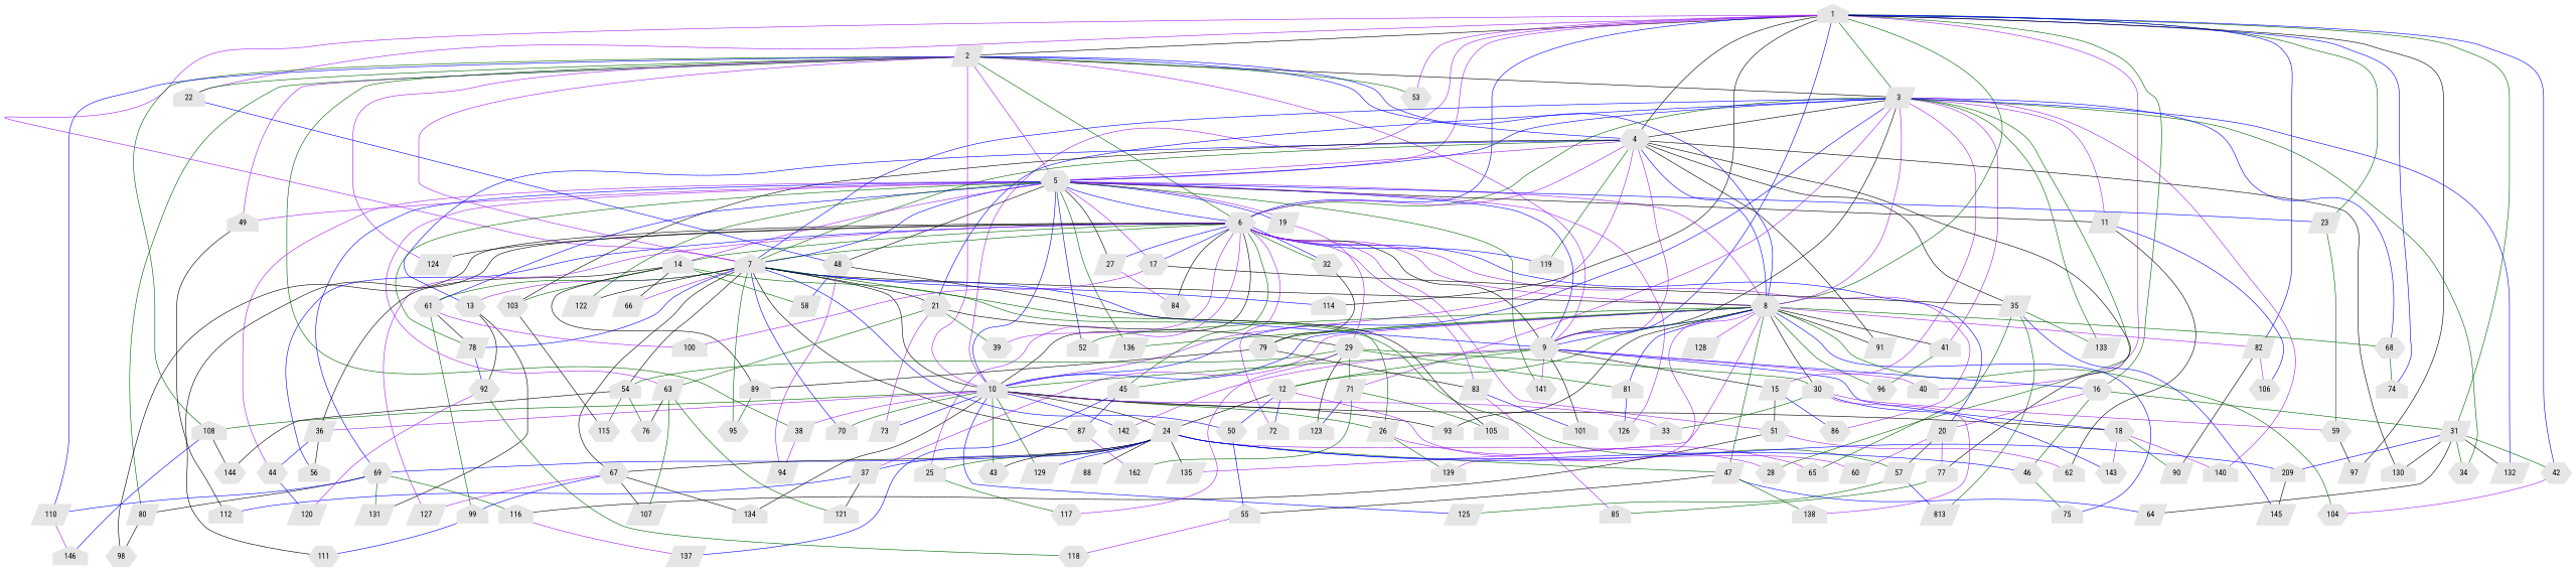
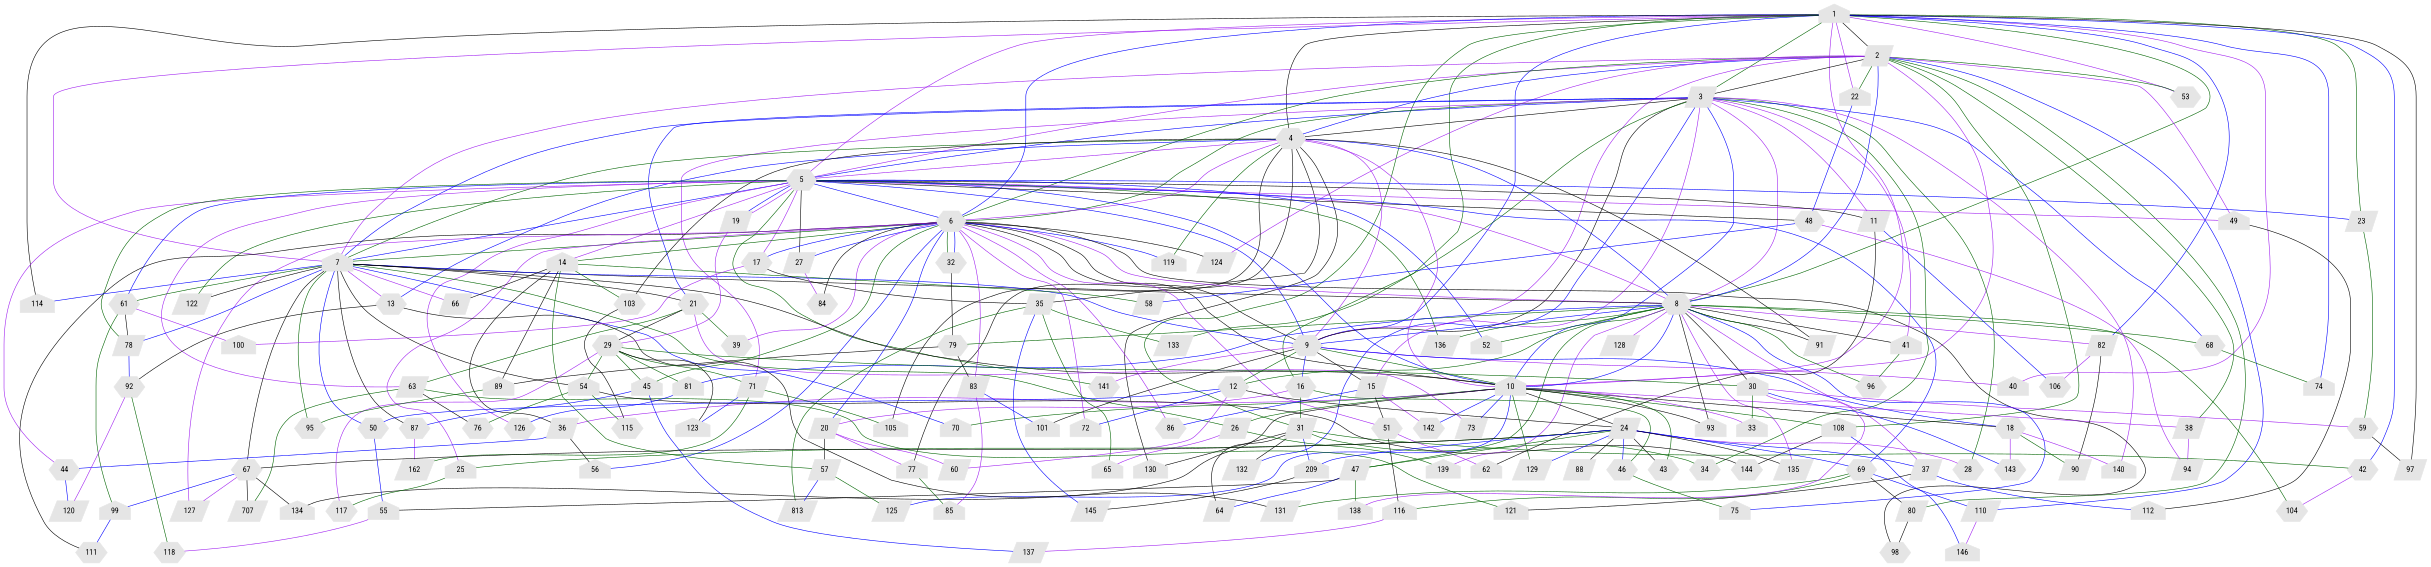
  graph {
    fontname="Roboto Condensed"
    node [color=gray90 fontname="Roboto Condensed" shape=parallelogram style=filled]
    edge [color=darkgreen fontname="Roboto Condensed"]
    1 [shape=house]
    2
    3
    4 [shape=hexagon]
    5 [shape=hexagon]
    6 [shape=hexagon]
    7 [shape=house]
    8 [shape=hexagon]
    9 [shape=hexagon]
    10 [shape=house]
    16 [shape=hexagon]
    22 [shape=house]
    23
    31
    40 [shape=house]
    42 [shape=hexagon]
    53 [shape=hexagon]
    74 [shape=house]
    82
    97
    114 [shape=house]
    38
    49 [shape=house]
    80
    108 [shape=house]
    110
    124
    11
    15
    21 [shape=hexagon]
    28 [shape=hexagon]
    34 [shape=hexagon]
    41 [shape=house]
    68 [shape=hexagon]
    71
    132
    133
    140 [shape=house]
    13 [shape=hexagon]
    35
    77 [shape=house]
    91
    103 [shape=hexagon]
    105 [shape=house]
    119 [shape=house]
    130 [shape=house]
    14 [shape=house]
    17 [shape=hexagon]
    19
    27
    44 [shape=hexagon]
    48 [shape=hexagon]
    52 [shape=house]
    61 [shape=hexagon]
    63
    69 [shape=hexagon]
    78
    122
    126 [shape=hexagon]
    136
    141 [shape=hexagon]
    20
    25 [shape=house]
    32 [shape=hexagon]
    39 [shape=hexagon]
    45 [shape=house]
    51 [shape=hexagon]
    56 [shape=house]
    72 [shape=house]
    83
    84 [shape=hexagon]
    86 [shape=hexagon]
    98 [shape=hexagon]
    111 [shape=hexagon]
    127
    26
    50 [shape=hexagon]
    54 [shape=house]
    66
    67 [shape=hexagon]
    70 [shape=house]
    87 [shape=hexagon]
    95 [shape=hexagon]
    12 [shape=hexagon]
    30 [shape=house]
    37
    47
    75 [shape=house]
    79 [shape=hexagon]
    81 [shape=house]
    93 [shape=house]
    96 [shape=hexagon]
    104 [shape=hexagon]
    128
    135
    139 [shape=house]
    18 [shape=hexagon]
    101 [shape=house]
    142 [shape=hexagon]
    24
    33 [shape=house]
    36
    43 [shape=hexagon]
    73
    125
    129
    134 [shape=house]
    46 [shape=hexagon]
    59 [shape=hexagon]
    n110 [label=209 shape=house]
    64
    106 [shape=hexagon]
    90
    94
    112 [shape=house]
    144 [shape=hexagon]
    146 [shape=house]
    62 [shape=house]
    29 [shape=hexagon]
    123 [shape=house]
    n121 [label=162]
    92 [shape=hexagon]
    131
    65 [shape=house]
    n125 [label=813]
    145
    85 [shape=house]
    115 [shape=hexagon]
    57
    58
    89 [shape=house]
    100 [shape=house]
    120
    99 [shape=house]
    121 [shape=house]
    76 [shape=hexagon]
-   107
+   107 [label=707]
    116 [shape=house]
    60
    117 [shape=hexagon]
    137
    55 [shape=house]
    143 [shape=hexagon]
    138 [shape=house]
    88
    118 [shape=hexagon]
    1 -- 2 [color=black]
    1 -- 3
    1 -- 4 [color=black]
    1 -- 5 [color=purple]
    1 -- 6 [color=blue]
    1 -- 7 [color=purple]
    1 -- 8
    1 -- 9 [color=blue]
    1 -- 10 [color=purple]
    1 -- 16
    1 -- 22 [color=purple]
    1 -- 23
    1 -- 31
    1 -- 40 [color=purple]
    1 -- 42 [color=blue]
    1 -- 53 [color=purple]
    1 -- 74 [color=blue]
    1 -- 82 [color=blue]
    1 -- 97 [color=black]
    1 -- 114 [color=black]
    2 -- 3 [color=black]
    2 -- 4 [color=blue]
    2 -- 5 [color=purple]
    2 -- 6
    2 -- 7 [color=purple]
    2 -- 8 [color=blue]
    2 -- 9 [color=purple]
    2 -- 10 [color=purple]
    2 -- 22
    2 -- 53
    2 -- 38
    2 -- 49 [color=purple]
    2 -- 80
    2 -- 108
    2 -- 110 [color=blue]
    2 -- 124 [color=purple]
    3 -- 4 [color=black]
    3 -- 5 [color=blue]
    3 -- 6
    3 -- 7 [color=blue]
    3 -- 8 [color=purple]
    3 -- 9 [color=black]
    3 -- 10 [color=blue]
    3 -- 11 [color=purple]
    3 -- 15 [color=purple]
    3 -- 21 [color=blue]
    3 -- 28
    3 -- 34
    3 -- 41 [color=purple]
    3 -- 68 [color=blue]
    3 -- 71 [color=purple]
    3 -- 132 [color=blue]
    3 -- 133
    3 -- 140 [color=purple]
    4 -- 5 [color=purple]
    4 -- 6 [color=purple]
    4 -- 7
    4 -- 8 [color=blue]
    4 -- 9 [color=purple]
    4 -- 10 [color=purple]
    4 -- 13 [color=blue]
    4 -- 35 [color=black]
    4 -- 77 [color=black]
    4 -- 91 [color=black]
    4 -- 103 [color=black]
-   48 -- 105 [color=black]
+   4 -- 105 [color=black]
    4 -- 119
    4 -- 130 [color=black]
    5 -- 6 [color=blue]
    5 -- 7 [color=blue]
    5 -- 8 [color=purple]
    5 -- 9 [color=blue]
    5 -- 10 [color=blue]
    5 -- 23 [color=blue]
    5 -- 49 [color=purple]
    5 -- 11 [color=black]
    5 -- 14 [color=purple]
    5 -- 17 [color=purple]
    5 -- 19 [color=blue]
    5 -- 19 [color=purple]
    5 -- 27 [color=black]
    5 -- 44 [color=purple]
    5 -- 48 [color=black]
    5 -- 52 [color=blue]
    5 -- 61 [color=blue]
    5 -- 63 [color=purple]
    5 -- 69 [color=blue]
    5 -- 78
    5 -- 122
    5 -- 126 [color=purple]
    5 -- 136
    5 -- 141
    6 -- 7
    6 -- 8 [color=purple]
    6 -- 9 [color=black]
    6 -- 10 [color=black]
    6 -- 124 [color=black]
    6 -- 119 [color=blue]
    6 -- 14
    6 -- 17 [color=blue]
    6 -- 27 [color=blue]
    6 -- 20 [color=blue]
    6 -- 25 [color=purple]
    6 -- 32
    6 -- 32 [color=blue]
    6 -- 39 [color=purple]
    6 -- 45
    6 -- 51 [color=purple]
    6 -- 56 [color=blue]
    6 -- 72 [color=purple]
    6 -- 83 [color=purple]
    6 -- 84 [color=black]
    6 -- 86 [color=purple]
    6 -- 98 [color=black]
    6 -- 111 [color=black]
    6 -- 127 [color=purple]
    7 -- 8 [color=black]
    7 -- 9 [color=blue]
    7 -- 10 [color=black]
    7 -- 114 [color=blue]
    7 -- 21 [color=black]
    7 -- 13 [color=purple]
    7 -- 61
    7 -- 78 [color=blue]
    7 -- 122 [color=black]
    7 -- 26
    7 -- 50 [color=blue]
    7 -- 54 [color=black]
    7 -- 66 [color=purple]
    7 -- 67 [color=black]
    7 -- 70 [color=blue]
    7 -- 87 [color=black]
    7 -- 95
    8 -- 9 [color=blue]
    8 -- 10 [color=blue]
    8 -- 82 [color=purple]
    8 -- 41 [color=black]
    8 -- 68
    8 -- 91 [color=black]
    8 -- 52
    8 -- 136
    8 -- 12
    8 -- 30 [color=black]
    8 -- 37 [color=purple]
    8 -- 47
    8 -- 75 [color=blue]
    8 -- 79
    8 -- 81 [color=blue]
    8 -- 93 [color=black]
    8 -- 96
    8 -- 104
    8 -- 128 [color=purple]
    8 -- 135 [color=purple]
    8 -- 139 [color=purple]
    9 -- 10
    9 -- 16 [color=blue]
    9 -- 40 [color=purple]
    9 -- 15 [color=black]
    9 -- 141 [color=purple]
    9 -- 12
    9 -- 18 [color=blue]
    9 -- 101 [color=black]
-   9 -- 142 [color=purple]
+   15 -- 142 [color=purple]
    10 -- 38 [color=purple]
    10 -- 108
    10 -- 26
    10 -- 70
    10 -- 93 [color=black]
    10 -- 18 [color=black]
    10 -- 142 [color=blue]
    10 -- 24 [color=black]
    10 -- 33 [color=purple]
    10 -- 36 [color=purple]
    10 -- 43
    10 -- 73 [color=blue]
    10 -- 125 [color=blue]
    10 -- 129
    10 -- 134 [color=black]
    16 -- 31
    16 -- 20 [color=purple]
    16 -- 46
    22 -- 48 [color=blue]
    23 -- 59
    31 -- 42
    31 -- 34
    31 -- 132 [color=black]
    31 -- 130 [color=black]
    31 -- n110 [color=blue]
    31 -- 64 [color=black]
    42 -- 104 [color=purple]
    82 -- 106 [color=purple]
    82 -- 90 [color=black]
    38 -- 94 [color=purple]
    49 -- 112 [color=black]
    80 -- 98 [color=black]
    108 -- 144 [color=black]
    108 -- 146 [color=blue]
    110 -- 146 [color=purple]
    11 -- 106 [color=blue]
    11 -- 62 [color=black]
    15 -- 51 [color=black]
    15 -- 86 [color=blue]
    21 -- 63
    21 -- 39
    21 -- 73 [color=purple]
    21 -- 29 [color=black]
    41 -- 96
    68 -- 74
    71 -- 105
    71 -- 123 [color=blue]
    71 -- n121
    13 -- 92 [color=black]
    13 -- 131 [color=black]
    35 -- 133
    35 -- 65
    35 -- n125
    35 -- 145 [color=blue]
    77 -- 85
    103 -- 115 [color=black]
    14 -- 103
    14 -- 66 [color=black]
    14 -- 36 [color=black]
    14 -- 57
    14 -- 58
    14 -- 89 [color=black]
    17 -- 35 [color=black]
    17 -- 100 [color=purple]
    19 -- 29 [color=purple]
    27 -- 84 [color=purple]
    44 -- 120 [color=blue]
    48 -- 94 [color=purple]
    48 -- 58 [color=blue]
    61 -- 78 [color=black]
    61 -- 100 [color=purple]
    61 -- 99
    63 -- 121
    63 -- 76 [color=black]
    63 -- 107
    69 -- 80 [color=black]
    69 -- 110 [color=blue]
    69 -- 131
    69 -- 116
    78 -- 92 [color=blue]
    20 -- 77 [color=purple]
    20 -- 57 [color=black]
    20 -- 60 [color=purple]
    25 -- 117
    32 -- 79 [color=black]
    45 -- 87 [color=blue]
    45 -- 137 [color=blue]
    51 -- 62 [color=purple]
    51 -- 116 [color=black]
    83 -- 101 [color=blue]
    83 -- 85 [color=purple]
    26 -- 139
    26 -- 65 [color=purple]
    50 -- 55 [color=blue]
    54 -- 144 [color=black]
    54 -- 115
    54 -- 76
    67 -- 127 [color=purple]
    67 -- 134 [color=black]
    67 -- 99 [color=blue]
    67 -- 107 [color=black]
    87 -- n121 [color=purple]
    12 -- 72 [color=blue]
    12 -- 50 [color=blue]
    12 -- 24 [color=black]
    12 -- 60 [color=purple]
    30 -- 33
    30 -- 59 [color=purple]
    30 -- 143 [color=blue]
    30 -- 138 [color=purple]
    37 -- 112 [color=blue]
    37 -- 121 [color=black]
    47 -- 64 [color=blue]
    47 -- 55 [color=black]
    47 -- 138
    79 -- 83 [color=black]
    79 -- 89 [color=black]
    81 -- 126 [color=blue]
    18 -- 140 [color=purple]
    18 -- 90
    18 -- 143 [color=purple]
    24 -- 28 [color=purple]
    24 -- 69 [color=blue]
    24 -- 25
    24 -- 67 [color=black]
    24 -- 37 [color=blue]
    24 -- 47
    24 -- 135 [color=black]
    24 -- 43 [color=black]
    24 -- 129 [color=blue]
    24 -- 46 [color=blue]
    24 -- n110 [color=blue]
    24 -- 88 [color=black]
    36 -- 44 [color=blue]
    36 -- 56 [color=black]
    46 -- 75
    59 -- 97 [color=black]
    n110 -- 145 [color=black]
    29 -- 71
    29 -- 45
    29 -- 54
    29 -- 30
    29 -- 81
    29 -- 123 [color=black]
    29 -- 117 [color=purple]
    92 -- 120 [color=purple]
    92 -- 118
    57 -- 125
    57 -- n125 [color=blue]
    89 -- 95
    99 -- 111 [color=blue]
    116 -- 137 [color=purple]
    55 -- 118 [color=purple]
  }
